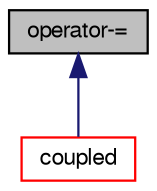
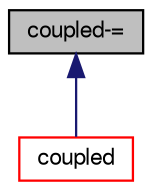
  digraph {
    rankdir=TB
    node [fontname=FreeSans fontsize=10 shape=record]
-   n1 [color=black fillcolor=grey75 fontcolor=black height=0.2 label="operator-=" style=filled width=0.4]
+   n1 [color=black fillcolor=grey75 fontcolor=black height=0.2 label="coupled-=" style=filled width=0.4]
    n2 [color=red height=0.2 label=coupled width=0.4]
    n1 -> n2 [color=midnightblue dir=back fontname=FreeSans fontsize=10 labelfontname=FreeSans labelfontsize=10 style=solid]
  }
